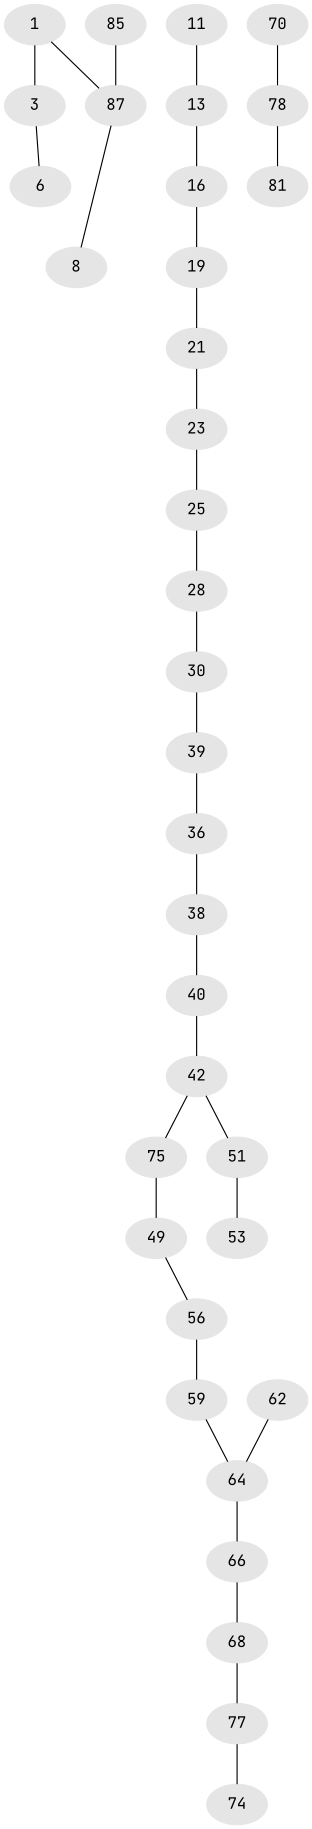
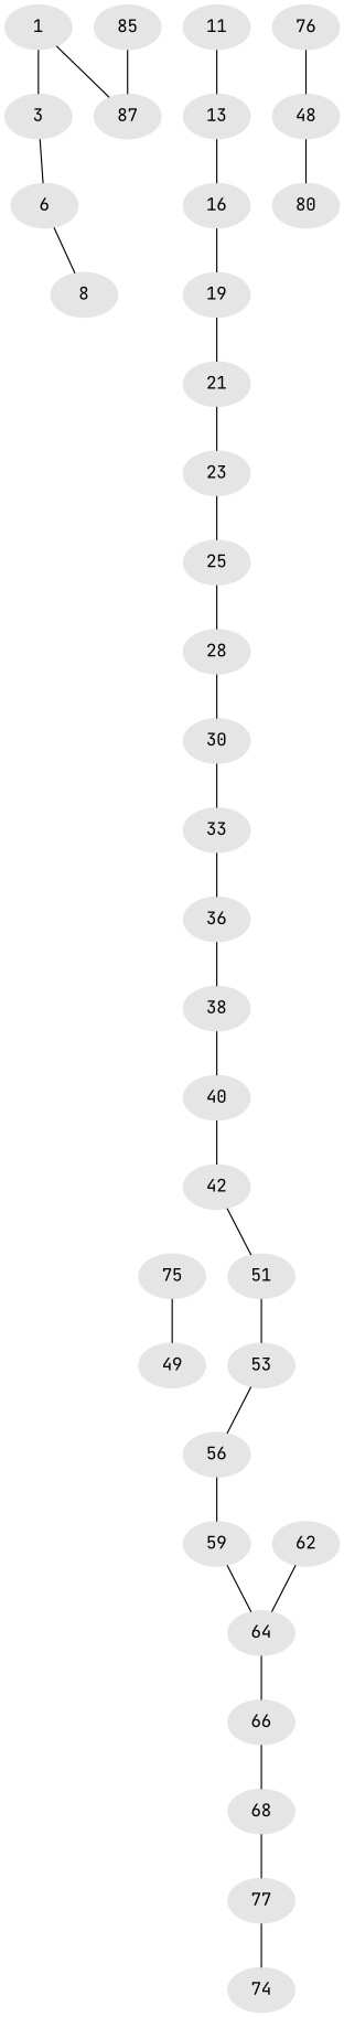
  graph {
    fontname="JetBrains Mono"
    node [color=gray90 fontname="JetBrains Mono" style=filled]
    edge [fontname="JetBrains Mono"]
    1 [super="+88+2"]
    3 [super="+4"]
    87
    6 [super="+7"]
    8 [super="+9"]
    11 [super="+12"]
    13 [super="+14"]
    16 [super="+17"]
    19 [super="+20"]
    21 [super="+22"]
    23 [super="+24"]
    25 [super="+26"]
    28 [super="+29"]
    30 [super="+31"]
-   33 [super="+34" label=39]
+   33 [super="+34"]
    36 [super="+37"]
    38 [super="+39"]
    40 [super="+41"]
    42 [super="+43"]
    n20 [label=75 super="+46"]
    51 [super="+52"]
    49 [super="+50"]
    53 [super="+54"]
    56 [super="+57"]
    59 [super="+60"]
    64 [super="+65"]
    62 [super="+63"]
    66 [super="+67"]
    68 [super="+69"]
    n30 [label=77 super="+72"]
    74 [super="+75"]
-   76 [super="+77" label=70]
-   78 [super="+79"]
-   80 [super="+81" label=81]
+   76 [super="+77"]
+   78 [super="+79" label=48]
+   80 [super="+81"]
    85 [super="+86"]
    1 -- 3
    1 -- 87
    3 -- 6
-   87 -- 8
+   6 -- 8
    11 -- 13
    13 -- 16
    16 -- 19
    19 -- 21
    21 -- 23
    23 -- 25
    25 -- 28
    28 -- 30
    30 -- 33
    33 -- 36
    36 -- 38
    38 -- 40
    40 -- 42
-   42 -- n20
    42 -- 51
    n20 -- 49
    51 -- 53
-   49 -- 56
+   53 -- 56
    56 -- 59
    59 -- 64
    64 -- 66
    62 -- 64
    66 -- 68
    68 -- n30
    n30 -- 74
    76 -- 78
    78 -- 80
    85 -- 87
  }
